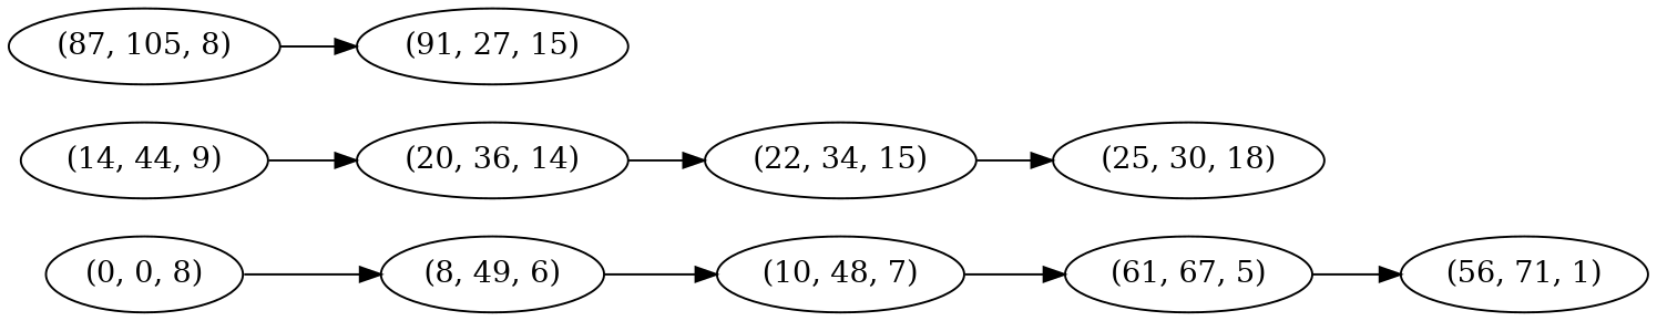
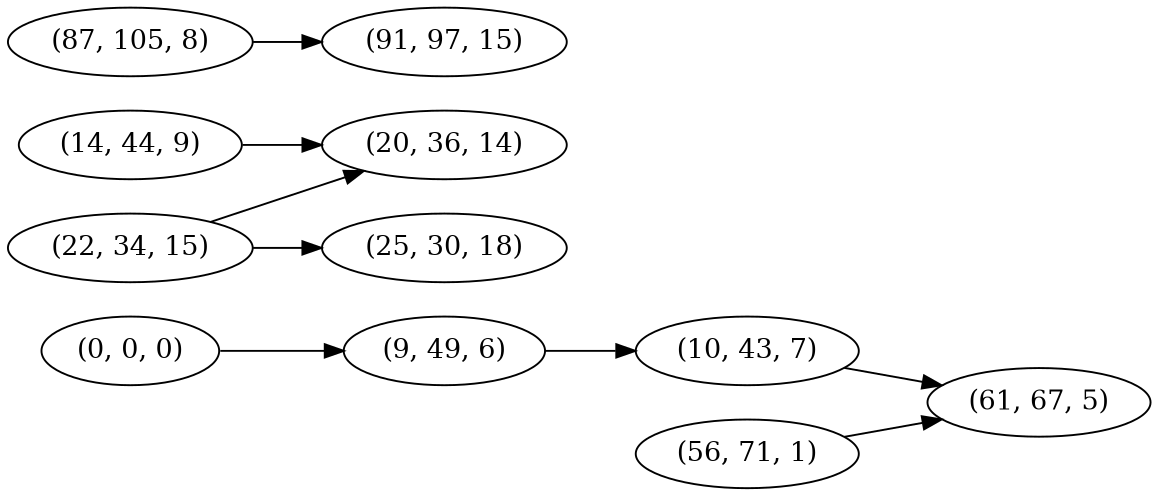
  digraph {
    rankdir=LR
-   "(0, 0, 0)" [label="(0, 0, 8)"]
-   "(8, 49, 6)"
-   "(10, 48, 7)"
+   "(0, 0, 0)"
+   "(8, 49, 6)" [label="(9, 49, 6)"]
+   "(10, 48, 7)" [label="(10, 43, 7)"]
    "(56, 71, 1)"
    "(61, 67, 5)"
    "(14, 44, 9)"
    "(20, 36, 14)"
    "(22, 34, 15)"
    "(25, 30, 18)"
    n10 [label="(87, 105, 8)"]
-   "(91, 97, 15)" [label="(91, 27, 15)"]
+   "(91, 97, 15)"
    "(0, 0, 0)" -> "(8, 49, 6)"
    "(8, 49, 6)" -> "(10, 48, 7)"
    "(10, 48, 7)" -> "(61, 67, 5)"
-   "(61, 67, 5)" -> "(56, 71, 1)"
+   "(56, 71, 1)" -> "(61, 67, 5)"
    "(14, 44, 9)" -> "(20, 36, 14)"
-   "(20, 36, 14)" -> "(22, 34, 15)"
+   "(22, 34, 15)" -> "(20, 36, 14)"
    "(22, 34, 15)" -> "(25, 30, 18)"
    n10 -> "(91, 97, 15)"
  }
